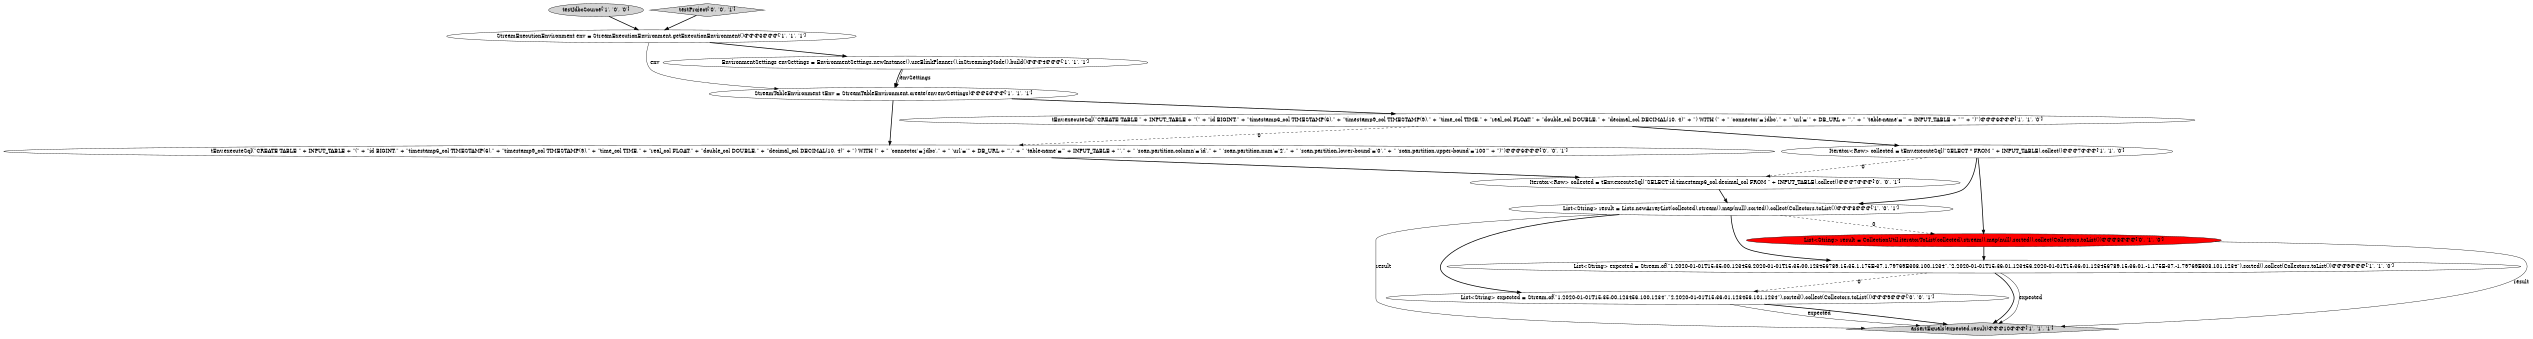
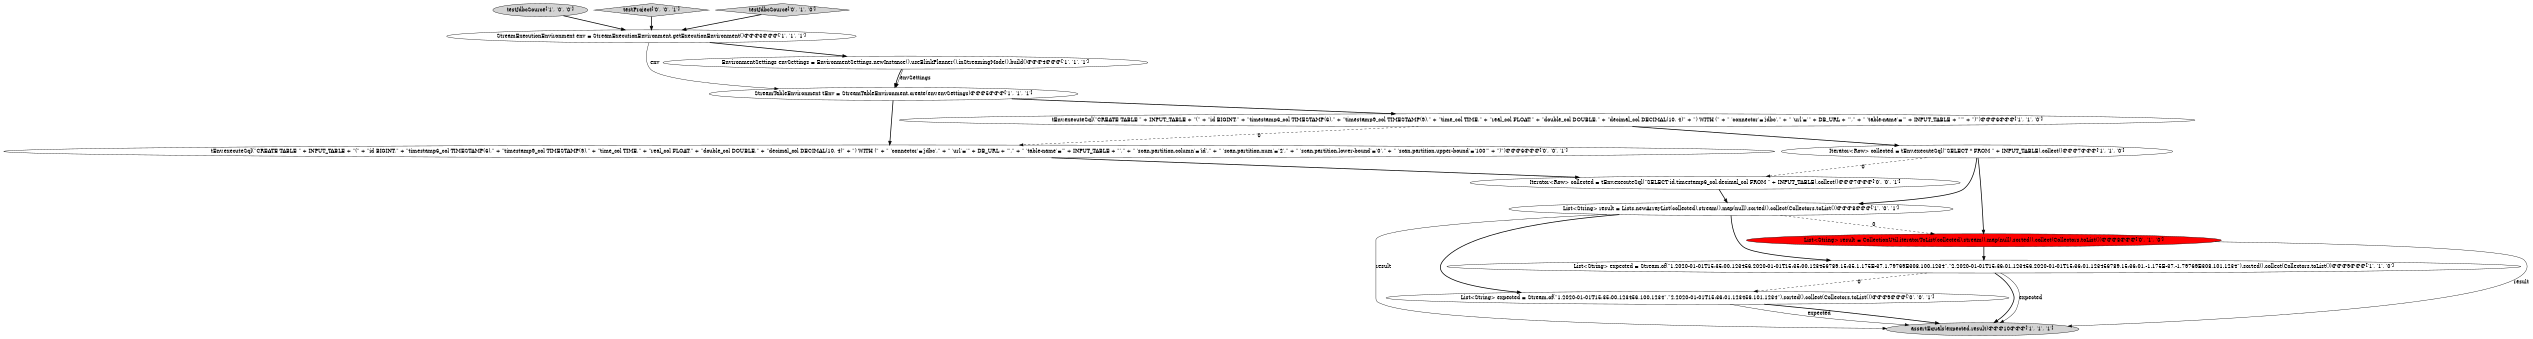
  digraph {
    node [fillcolor=white shape=ellipse style=filled]
    edge [style=bold]
    n1 [label="List<String> result = Lists.newArrayList(collected).stream().map(null).sorted().collect(Collectors.toList())@@@8@@@['1', '0', '1']"]
-   n2 [fillcolor=lightgray label="assertEquals(expected,result)@@@10@@@['1', '1', '1']" shape=diamond]
+   n2 [fillcolor=lightgray label="assertEquals(expected,result)@@@10@@@['1', '1', '1']"]
    n3 [label="List<String> expected = Stream.of(\"1,2020-01-01T15:35:00.123456,100.1234\",\"2,2020-01-01T15:36:01.123456,101.1234\").sorted().collect(Collectors.toList())@@@9@@@['0', '0', '1']"]
    n4 [label="List<String> expected = Stream.of(\"1,2020-01-01T15:35:00.123456,2020-01-01T15:35:00.123456789,15:35,1.175E-37,1.79769E308,100.1234\",\"2,2020-01-01T15:36:01.123456,2020-01-01T15:36:01.123456789,15:36:01,-1.175E-37,-1.79769E308,101.1234\").sorted().collect(Collectors.toList())@@@9@@@['1', '1', '0']"]
    n5 [fillcolor=red label="List<String> result = CollectionUtil.iteratorToList(collected).stream().map(null).sorted().collect(Collectors.toList())@@@8@@@['0', '1', '0']"]
    n6 [fillcolor=lightgray label="testJdbcSource['1', '0', '0']"]
    n7 [label="StreamExecutionEnvironment env = StreamExecutionEnvironment.getExecutionEnvironment()@@@3@@@['1', '1', '1']"]
    n8 [label="StreamTableEnvironment tEnv = StreamTableEnvironment.create(env,envSettings)@@@5@@@['1', '1', '1']"]
    n9 [label="EnvironmentSettings envSettings = EnvironmentSettings.newInstance().useBlinkPlanner().inStreamingMode().build()@@@4@@@['1', '1', '1']"]
    n10 [label="Iterator<Row> collected = tEnv.executeSql(\"SELECT * FROM \" + INPUT_TABLE).collect()@@@7@@@['1', '1', '0']"]
    n11 [label="Iterator<Row> collected = tEnv.executeSql(\"SELECT id,timestamp6_col,decimal_col FROM \" + INPUT_TABLE).collect()@@@7@@@['0', '0', '1']"]
    n12 [label="tEnv.executeSql(\"CREATE TABLE \" + INPUT_TABLE + \"(\" + \"id BIGINT,\" + \"timestamp6_col TIMESTAMP(6),\" + \"timestamp9_col TIMESTAMP(9),\" + \"time_col TIME,\" + \"real_col FLOAT,\" + \"double_col DOUBLE,\" + \"decimal_col DECIMAL(10, 4)\" + \") WITH (\" + \" 'connector'='jdbc',\" + \" 'url'='\" + DB_URL + \"',\" + \" 'table-name'='\" + INPUT_TABLE + \"',\" + \" 'scan.partition.column'='id',\" + \" 'scan.partition.num'='2',\" + \" 'scan.partition.lower-bound'='0',\" + \" 'scan.partition.upper-bound'='100'\" + \")\")@@@6@@@['0', '0', '1']"]
    n13 [label="tEnv.executeSql(\"CREATE TABLE \" + INPUT_TABLE + \"(\" + \"id BIGINT,\" + \"timestamp6_col TIMESTAMP(6),\" + \"timestamp9_col TIMESTAMP(9),\" + \"time_col TIME,\" + \"real_col FLOAT,\" + \"double_col DOUBLE,\" + \"decimal_col DECIMAL(10, 4)\" + \") WITH (\" + \" 'connector'='jdbc',\" + \" 'url'='\" + DB_URL + \"',\" + \" 'table-name'='\" + INPUT_TABLE + \"'\" + \")\")@@@6@@@['1', '1', '0']"]
    n14 [fillcolor=lightgray label="testProject['0', '0', '1']" shape=diamond]
+   n15 [fillcolor=lightgray label="testJdbcSource['0', '1', '0']" shape=diamond]
    n1 -> n2 [label=result style=solid]
    n1 -> n3
    n1 -> n4
    n1 -> n5 [label=0 style=dashed]
    n3 -> n2 [label=expected style=solid]
    n3 -> n2
    n4 -> n2
    n4 -> n2 [label=expected style=solid]
    n4 -> n3 [label=0 style=dashed]
    n5 -> n2 [label=result style=solid]
    n5 -> n4
    n6 -> n7
    n7 -> n8 [label=env style=solid]
    n7 -> n9
    n8 -> n12
    n8 -> n13
    n9 -> n8
    n9 -> n8 [label=envSettings style=solid]
    n10 -> n1
    n10 -> n5
    n10 -> n11 [label=0 style=dashed]
    n11 -> n1
    n12 -> n11
    n13 -> n10
    n13 -> n12 [label=0 style=dashed]
    n14 -> n7
+   n15 -> n7
  }
